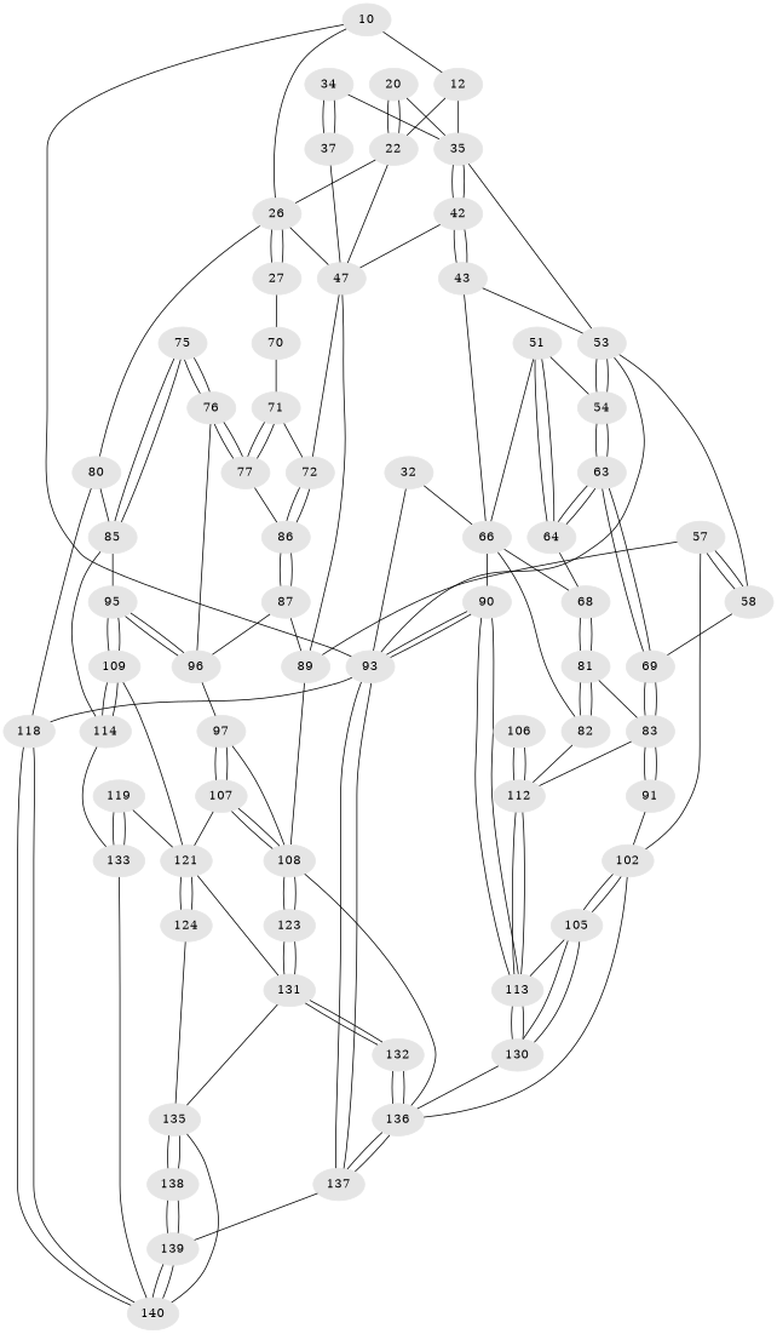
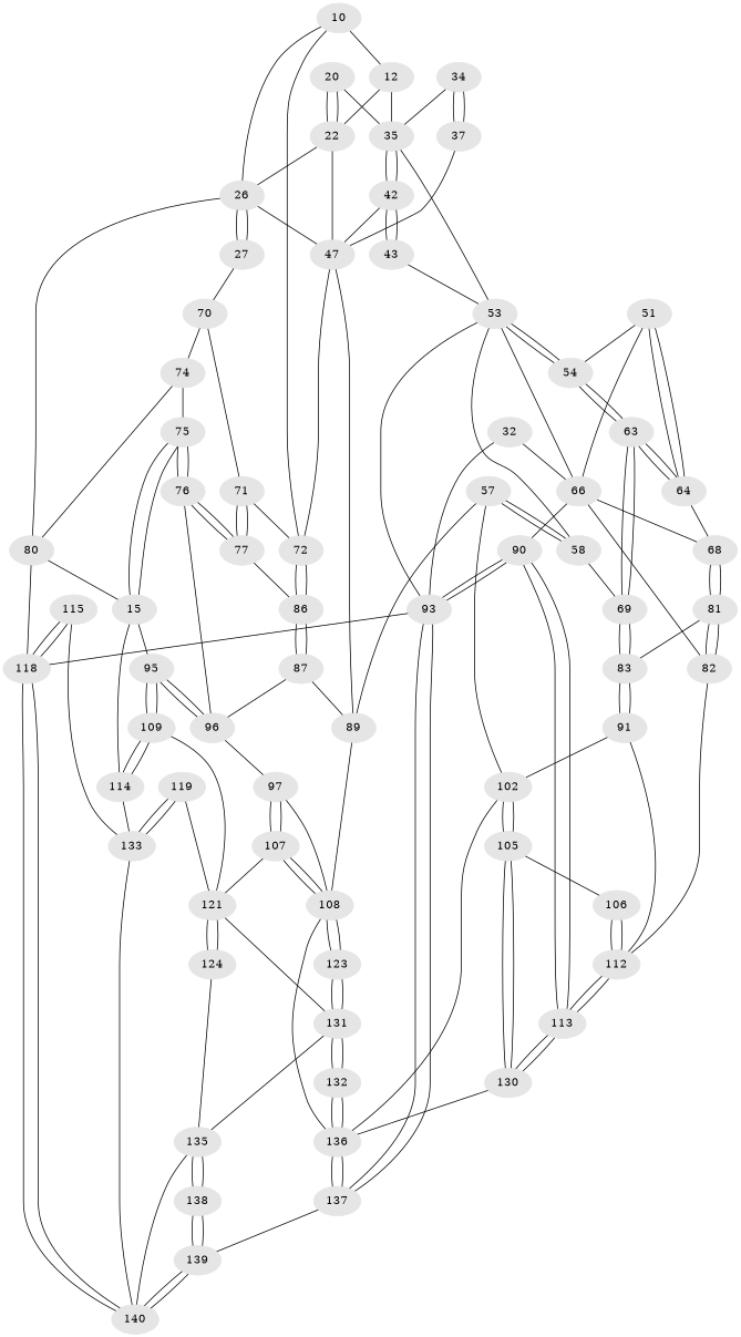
  graph {
    node [color=gray90 style=filled]
    10 [super="+6"]
    12 [super="+11"]
    26 [super="+17+23"]
    93 [super="+31"]
    22 [super="+18+19"]
    35 [super="+21"]
    47 [super="+46+25+45"]
    27
    80 [super="+78+30"]
    118 [super="+79"]
    137
    42
    53 [super="+40"]
    20
    72
    89 [super="+56+88"]
    70 [super="+61"]
-   85 [super="+84"]
+   85 [super="+84" label=15]
    71
+   74 [super="+73"]
    32
    66 [super="+65"]
    68
    82
    n25 [label=90 super="+67"]
    34 [super="+33"]
    37 [super="+36"]
    43
    54 [super="+50"]
    58 [super="+55"]
    86
    108 [super="+100+99+98"]
    51
    64
    63
    69
    57
    102 [super="+90"]
    105
    136 [super="+129+128"]
    83
    81
    112 [super="+104+103"]
    113
    91
    77
    75
    87
    76
    96 [super="+94"]
    95
    114
    97
    140 [super="+134"]
    109
    133 [super="+116+117"]
    123
    130
    139
    121 [super="+111+120"]
    107
    106
    124
    131 [super="+127+122"]
+   115
    119
    135 [super="+126"]
    132
    138
    10 -- 12 [weight=2]
    10 -- 26
-   10 -- 93
+   10 -- 72
    12 -- 22
    12 -- 35
    26 -- 47
    26 -- 27 [weight=2]
    26 -- 27
    26 -- 80
    93 -- 118 [weight=2]
    93 -- 137
    93 -- 137
    22 -- 26
    22 -- 47
    35 -- 42
    35 -- 42
    35 -- 53
    47 -- 72
    47 -- 89
    27 -- 70
    80 -- 118 [weight=3]
    80 -- 85
    118 -- 140
    118 -- 140
    137 -- 139
    42 -- 47
    42 -- 43
    42 -- 43
    53 -- 93
-   43 -- 66
+   53 -- 66
    53 -- 54 [weight=2]
    53 -- 54
    53 -- 58
    20 -- 22 [weight=2]
    20 -- 22
    20 -- 35
    72 -- 86
    72 -- 86
    89 -- 108 [weight=2]
    70 -- 71
+   70 -- 74 [weight=2]
    85 -- 95
    85 -- 114
    71 -- 72
    71 -- 77
    71 -- 77
+   74 -- 80
+   74 -- 75
    32 -- 93 [weight=2]
    32 -- 66
    66 -- 68
    66 -- 82
    66 -- n25 [weight=2]
    68 -- 81
    68 -- 81
    82 -- 112
    n25 -- 93 [weight=2]
    n25 -- 93
    n25 -- 113
    n25 -- 113
    34 -- 35 [weight=2]
    34 -- 37 [weight=2]
    34 -- 37
    37 -- 47 [weight=2]
    43 -- 53
    54 -- 63
    54 -- 63
    58 -- 69
    86 -- 87
    86 -- 87
    108 -- 136
    108 -- 123
    108 -- 123
    51 -- 66
    51 -- 54
    51 -- 64
    51 -- 64
    64 -- 68
    63 -- 64
    63 -- 64
    63 -- 69
    63 -- 69
    69 -- 83
    69 -- 83
    57 -- 89
    57 -- 58
    57 -- 58
    57 -- 102
    102 -- 105
    102 -- 105
    102 -- 136
    105 -- 130
    105 -- 130
-   105 -- 113
+   105 -- 106
    136 -- 137
    136 -- 137
    83 -- 91
    83 -- 91
    81 -- 82
    81 -- 82
    81 -- 83
    112 -- 113
    112 -- 113
    113 -- 130
    113 -- 130
    91 -- 102
-   83 -- 112
+   91 -- 112
    77 -- 86
    75 -- 85
    75 -- 85
    75 -- 76
    75 -- 76
    87 -- 89
    87 -- 96
    76 -- 77
    76 -- 77
    76 -- 96
    96 -- 97
    95 -- 96
    95 -- 96
    95 -- 109
    95 -- 109
    114 -- 133
    97 -- 108
    97 -- 107
    97 -- 107
    109 -- 114
    109 -- 114
    109 -- 121
    133 -- 140
    123 -- 131 [weight=2]
    123 -- 131
    130 -- 136
    139 -- 140
    139 -- 140
    121 -- 124 [weight=2]
    121 -- 124
    121 -- 131
    107 -- 108
    107 -- 108
    107 -- 121
    106 -- 112 [weight=2]
    106 -- 112
    124 -- 135
    131 -- 135
    131 -- 132
    131 -- 132
+   115 -- 118 [weight=2]
+   115 -- 118
+   115 -- 133
    119 -- 133 [weight=2]
    119 -- 133
    119 -- 121
    135 -- 140
    135 -- 138 [weight=2]
    135 -- 138
    132 -- 136 [weight=2]
    132 -- 136
    138 -- 139
    138 -- 139
  }
